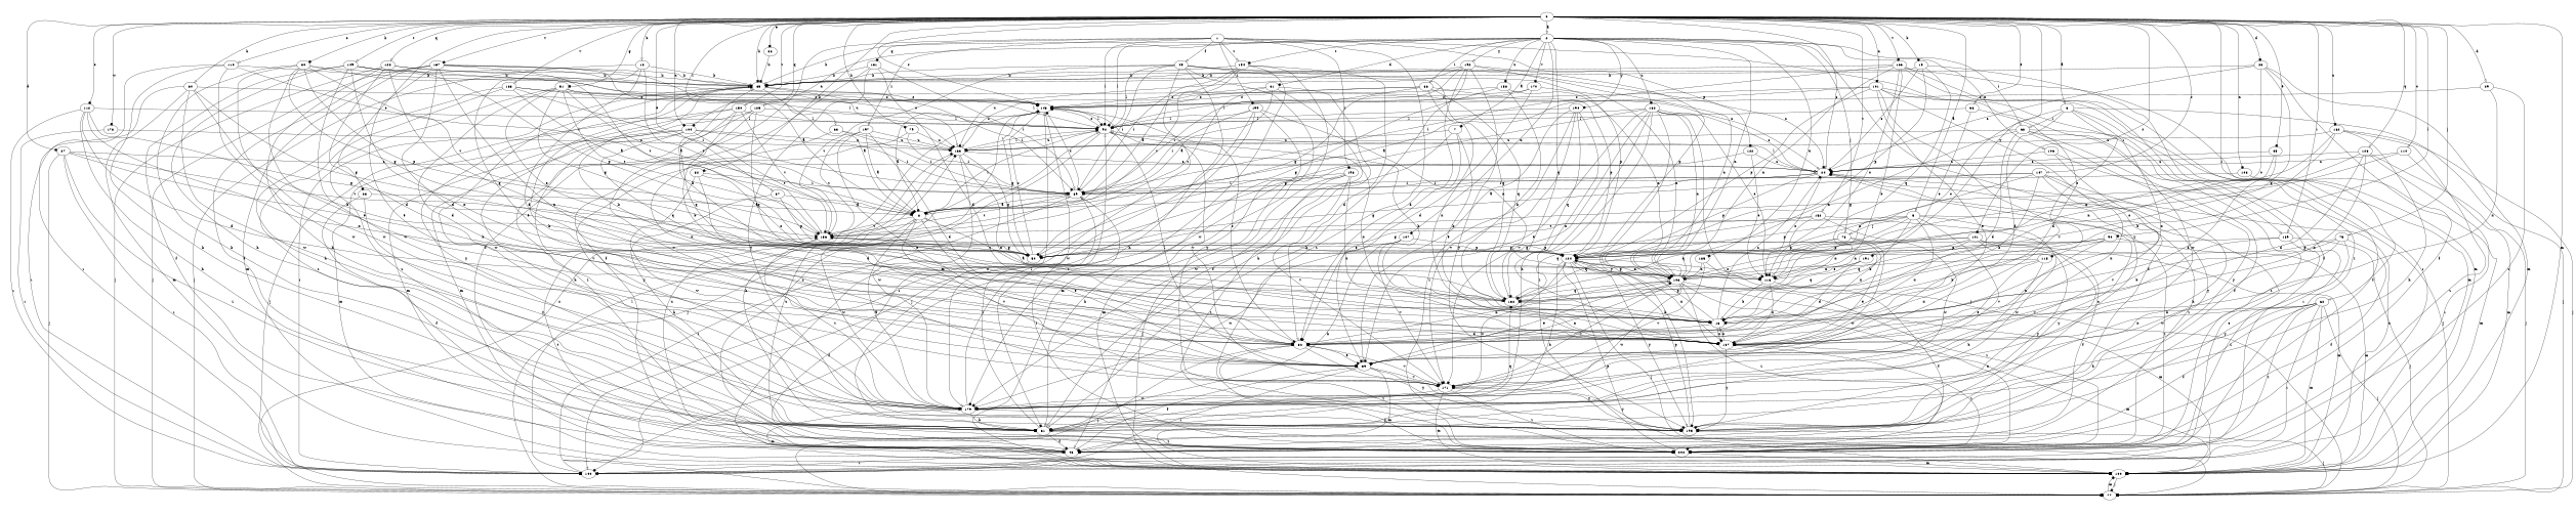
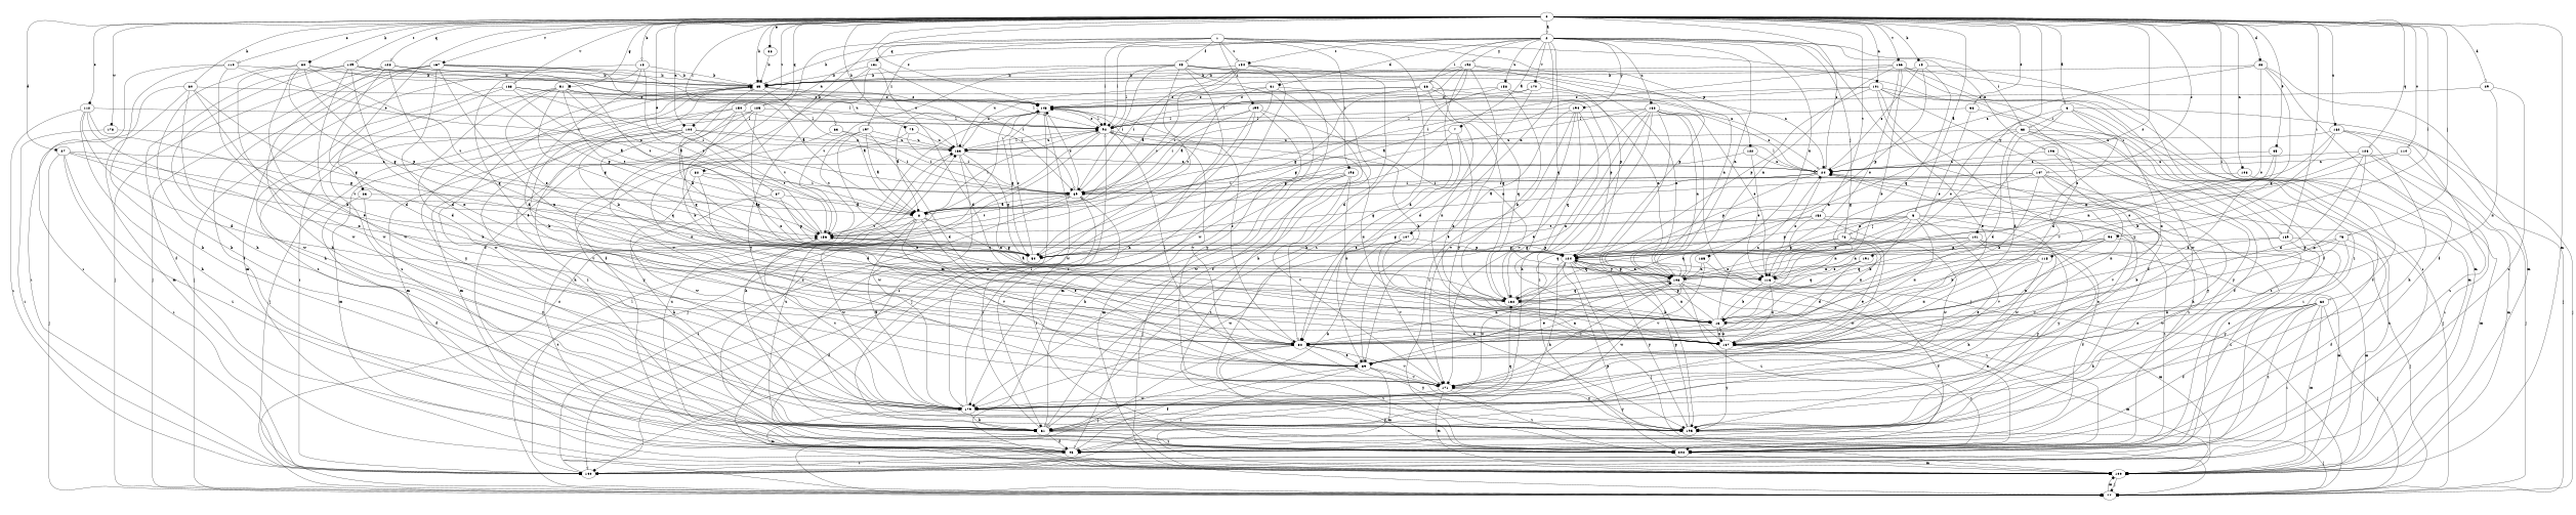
  strict digraph {
    edge [arrowhead=onormal]
    0
    2
    5
    6
    n5 [label=18]
    15
    23
    24
    27
    28
    29
    35
    36
    37
    38
    51
    60
    62
    63
    75
    79
    80
    82
    85
    90
    100
    101
    103
    104
    110
    112
    114
    125
    126
    128
    139
    141
    147
    148
    149
    150
    152
    166
    167
    168
    178
    182
    191
    92
    154
    7
    31
    66
    68
    76
    106
    107
    108
    132
    158
    162
    170
    185
    192
    194
    195
    202
    16
    54
    124
    171
    179
    187
    46
    32
    77
    115
    116
    39
    156
    8
    69
    140
    61
    163
    1
    45
    122
    131
    197
    198
    199
    0 -> 2 [label=a]
    0 -> 5 [label=a]
    0 -> 6 [label=a]
    0 -> n5 [label=b]
    0 -> 15 [arrowhead=box label=b]
    0 -> 23 [arrowhead=box label=c]
    0 -> 24 [label=c]
    0 -> 27 [arrowhead=box label=d]
    0 -> 28 [arrowhead=box label=d]
    0 -> 29 [label=d]
    0 -> 35 [arrowhead=box label=e]
    0 -> 36 [label=e]
    0 -> 37 [label=e]
    0 -> 38 [arrowhead=box label=e]
    0 -> 51 [arrowhead=box label=g]
    0 -> 60 [label=h]
    0 -> 62 [label=i]
    0 -> 63 [label=i]
    0 -> 75 [label=j]
    0 -> 79 [arrowhead=box label=k]
    0 -> 80 [arrowhead=box label=k]
    0 -> 82 [arrowhead=box label=k]
    0 -> 85 [arrowhead=box label=k]
    0 -> 90 [arrowhead=box label=l]
    0 -> 100 [arrowhead=box label=m]
    0 -> 101 [arrowhead=box label=n]
    0 -> 103 [arrowhead=box label=n]
    0 -> 104 [arrowhead=box label=n]
    0 -> 110 [label=o]
    0 -> 112 [arrowhead=box label=o]
    0 -> 114 [label=o]
    0 -> 125 [label=q]
    0 -> 126 [label=q]
    0 -> 128 [label=q]
    0 -> 139 [label=r]
    0 -> 141 [arrowhead=box label=s]
    0 -> 147 [label=s]
    0 -> 148 [arrowhead=box label=s]
    0 -> 149 [label=t]
    0 -> 150 [label=t]
    0 -> 152 [label=t]
    0 -> 166 [arrowhead=box label=v]
    0 -> 167 [arrowhead=box label=v]
    0 -> 168 [label=v]
    0 -> 178 [arrowhead=box label=w]
    0 -> 182 [arrowhead=box label=x]
    0 -> 191 [arrowhead=box label=y]
    2 -> 85 [label=k]
    2 -> 104 [arrowhead=box label=n]
    2 -> 92 [arrowhead=box label=l]
    2 -> 154 [arrowhead=box label=t]
    2 -> 7 [arrowhead=box label=a]
    2 -> 31 [arrowhead=box label=d]
    2 -> 66 [label=i]
    2 -> 68 [label=i]
    2 -> 76 [label=j]
    2 -> 106 [label=n]
    2 -> 107 [arrowhead=box label=n]
    2 -> 108 [arrowhead=box label=n]
    2 -> 132 [label=q]
    2 -> 158 [arrowhead=box label=u]
    2 -> 162 [arrowhead=box label=u]
    2 -> 170 [arrowhead=box label=v]
    2 -> 185 [arrowhead=box label=x]
    2 -> 192 [label=y]
    2 -> 194 [arrowhead=box label=y]
    2 -> 195 [arrowhead=box label=y]
    5 -> 76 [label=j]
    5 -> 132 [arrowhead=box label=q]
    5 -> 202 [label=z]
    5 -> 16 [arrowhead=box label=b]
    5 -> 54 [arrowhead=box label=g]
    5 -> 124 [label=p]
    5 -> 171 [arrowhead=box label=v]
    5 -> 179 [arrowhead=box label=w]
    5 -> 187 [arrowhead=box label=x]
    6 -> 68 [label=i]
    6 -> 187 [label=x]
    6 -> 46 [arrowhead=box label=f]
    6 -> 32 [arrowhead=box label=d]
    6 -> 77 [label=j]
    6 -> 115 [arrowhead=box label=o]
    6 -> 116 [label=o]
    n5 -> 85 [label=k]
    n5 -> 32 [label=d]
    n5 -> 77 [arrowhead=box label=j]
    n5 -> 39 [arrowhead=box label=e]
    n5 -> 156 [label=t]
    15 -> 24 [label=c]
    15 -> 85 [arrowhead=box label=k]
    15 -> 132 [label=q]
    15 -> 202 [label=z]
    15 -> 124 [label=p]
    23 -> 195 [arrowhead=box label=y]
    23 -> 46 [label=f]
    23 -> 8 [label=a]
    24 -> 92 [label=l]
    24 -> 202 [label=z]
    24 -> 124 [label=p]
    24 -> 116 [arrowhead=box label=o]
    24 -> 8 [label=a]
    24 -> 69 [label=i]
    27 -> 24 [label=c]
    27 -> 202 [arrowhead=box label=z]
    27 -> 16 [arrowhead=box label=b]
    27 -> 77 [arrowhead=box label=j]
    27 -> 156 [arrowhead=box label=t]
    27 -> 140 [arrowhead=box label=r]
    28 -> 24 [arrowhead=box label=c]
    28 -> 85 [label=k]
    28 -> 100 [arrowhead=box label=m]
    28 -> 132 [label=q]
    28 -> 46 [arrowhead=box label=f]
    28 -> 116 [label=o]
    29 -> 148 [arrowhead=box label=s]
    29 -> 202 [label=z]
    29 -> 187 [label=x]
    35 -> 24 [arrowhead=box label=c]
    35 -> 32 [label=d]
    35 -> 116 [arrowhead=box label=o]
    36 -> 92 [arrowhead=box label=l]
    36 -> 32 [arrowhead=box label=d]
    36 -> 116 [arrowhead=box label=o]
    37 -> 124 [label=p]
    37 -> 8 [arrowhead=box label=a]
    37 -> 61 [label=h]
    38 -> 85 [arrowhead=box label=k]
    51 -> 148 [arrowhead=box label=s]
    51 -> 92 [arrowhead=box label=l]
    51 -> 202 [label=z]
    51 -> 54 [label=g]
    51 -> 32 [arrowhead=box label=d]
    51 -> 116 [arrowhead=box label=o]
    51 -> 156 [arrowhead=box label=t]
    51 -> 8 [arrowhead=box label=a]
    60 -> 100 [arrowhead=box label=m]
    60 -> 148 [label=s]
    60 -> 16 [label=b]
    60 -> 54 [label=g]
    60 -> 179 [label=w]
    60 -> 140 [arrowhead=box label=r]
    62 -> 100 [label=m]
    62 -> 202 [label=z]
    62 -> 16 [arrowhead=box label=b]
    62 -> 187 [arrowhead=box label=x]
    62 -> 46 [label=f]
    62 -> 77 [arrowhead=box label=j]
    62 -> 140 [label=r]
    62 -> 61 [label=h]
    63 -> 187 [arrowhead=box label=x]
    63 -> 69 [label=i]
    63 -> 163 [label=u]
    75 -> 195 [label=y]
    75 -> 16 [arrowhead=box label=b]
    75 -> 124 [arrowhead=box label=p]
    75 -> 179 [label=w]
    75 -> 46 [label=f]
    79 -> 171 [label=v]
    79 -> 69 [arrowhead=box label=i]
    79 -> 163 [arrowhead=box label=u]
    80 -> 24 [label=c]
    80 -> 85 [arrowhead=box label=k]
    80 -> 54 [label=g]
    80 -> 124 [arrowhead=box label=p]
    80 -> 179 [label=w]
    80 -> 39 [arrowhead=box label=e]
    80 -> 156 [label=t]
    80 -> 61 [arrowhead=box label=h]
    82 -> 179 [label=w]
    82 -> 32 [arrowhead=box label=d]
    82 -> 116 [label=o]
    82 -> 69 [label=i]
    85 -> 148 [arrowhead=box label=s]
    85 -> 195 [label=y]
    85 -> 179 [arrowhead=box label=w]
    85 -> 8 [arrowhead=box label=a]
    85 -> 69 [arrowhead=box label=i]
    85 -> 140 [arrowhead=box label=r]
    90 -> 100 [arrowhead=box label=m]
    90 -> 108 [label=n]
    90 -> 16 [label=b]
    90 -> 124 [arrowhead=box label=p]
    90 -> 187 [label=x]
    100 -> 24 [arrowhead=box label=c]
    100 -> 124 [label=p]
    100 -> 77 [arrowhead=box label=j]
    101 -> 100 [arrowhead=box label=m]
    101 -> 148 [arrowhead=box label=s]
    101 -> 124 [label=p]
    101 -> 171 [label=v]
    101 -> 179 [label=w]
    101 -> 46 [arrowhead=box label=f]
    101 -> 39 [arrowhead=box label=e]
    101 -> 8 [arrowhead=box label=a]
    103 -> 100 [label=m]
    103 -> 69 [label=i]
    104 -> 100 [arrowhead=box label=m]
    104 -> 132 [arrowhead=box label=q]
    104 -> 195 [label=y]
    104 -> 156 [arrowhead=box label=t]
    104 -> 69 [arrowhead=box label=i]
    104 -> 61 [arrowhead=box label=h]
    104 -> 163 [label=u]
    110 -> 85 [arrowhead=box label=k]
    110 -> 179 [label=w]
    110 -> 69 [label=i]
    110 -> 140 [arrowhead=box label=r]
    110 -> 61 [label=h]
    112 -> 92 [label=l]
    112 -> 54 [arrowhead=box label=g]
    112 -> 187 [arrowhead=box label=x]
    112 -> 32 [arrowhead=box label=d]
    112 -> 140 [label=r]
    112 -> 61 [label=h]
    114 -> 24 [label=c]
    114 -> 100 [arrowhead=box label=m]
    114 -> 108 [label=n]
    125 -> 100 [arrowhead=box label=m]
    125 -> 92 [arrowhead=box label=l]
    125 -> 132 [label=q]
    125 -> 202 [label=z]
    125 -> 171 [label=v]
    126 -> 24 [arrowhead=box label=c]
    126 -> 54 [label=g]
    126 -> 187 [label=x]
    126 -> 32 [label=d]
    126 -> 77 [label=j]
    126 -> 140 [label=r]
    128 -> 85 [label=k]
    128 -> 148 [arrowhead=box label=s]
    128 -> 132 [label=q]
    128 -> 32 [arrowhead=box label=d]
    128 -> 77 [label=j]
    128 -> 61 [arrowhead=box label=h]
    139 -> 202 [arrowhead=box label=z]
    139 -> 54 [label=g]
    139 -> 171 [arrowhead=box label=v]
    139 -> 77 [arrowhead=box label=j]
    141 -> 100 [label=m]
    141 -> 108 [arrowhead=box label=n]
    141 -> 132 [label=q]
    141 -> 195 [label=y]
    141 -> 54 [arrowhead=box label=g]
    141 -> 124 [label=p]
    141 -> 46 [label=f]
    147 -> 108 [label=n]
    147 -> 16 [arrowhead=box label=b]
    147 -> 54 [label=g]
    147 -> 171 [arrowhead=box label=v]
    147 -> 187 [arrowhead=box label=x]
    147 -> 69 [arrowhead=box label=i]
    147 -> 61 [arrowhead=box label=h]
    148 -> 92 [arrowhead=box label=l]
    148 -> 54 [label=g]
    148 -> 171 [label=v]
    148 -> 179 [label=w]
    148 -> 8 [arrowhead=box label=a]
    149 -> 85 [arrowhead=box label=k]
    149 -> 124 [arrowhead=box label=p]
    149 -> 179 [arrowhead=box label=w]
    149 -> 187 [arrowhead=box label=x]
    149 -> 46 [arrowhead=box label=f]
    149 -> 61 [label=h]
    149 -> 163 [arrowhead=box label=u]
    150 -> 100 [arrowhead=box label=m]
    150 -> 92 [label=l]
    150 -> 132 [label=q]
    150 -> 16 [arrowhead=box label=b]
    150 -> 77 [arrowhead=box label=j]
    150 -> 156 [label=t]
    152 -> 132 [label=q]
    152 -> 195 [arrowhead=box label=y]
    152 -> 179 [label=w]
    152 -> 187 [label=x]
    152 -> 156 [label=t]
    166 -> 85 [arrowhead=box label=k]
    166 -> 100 [label=m]
    166 -> 108 [label=n]
    166 -> 16 [label=b]
    166 -> 46 [label=f]
    166 -> 116 [arrowhead=box label=o]
    166 -> 69 [label=i]
    166 -> 140 [label=r]
    167 -> 85 [label=k]
    167 -> 100 [label=m]
    167 -> 187 [arrowhead=box label=x]
    167 -> 46 [label=f]
    167 -> 32 [arrowhead=box label=d]
    167 -> 77 [label=j]
-   167 -> 39 [label=e]
    167 -> 156 [label=t]
    167 -> 8 [label=a]
    167 -> 163 [label=u]
    168 -> 148 [arrowhead=box label=s]
    168 -> 92 [label=l]
    168 -> 202 [arrowhead=box label=z]
    168 -> 8 [arrowhead=box label=a]
    168 -> 69 [label=i]
    168 -> 61 [arrowhead=box label=h]
    178 -> 140 [arrowhead=box label=r]
    178 -> 163 [arrowhead=box label=u]
    182 -> 108 [label=n]
    182 -> 202 [arrowhead=box label=z]
    182 -> 16 [arrowhead=box label=b]
    182 -> 77 [arrowhead=box label=j]
    182 -> 61 [label=h]
    182 -> 163 [arrowhead=box label=u]
    191 -> 132 [arrowhead=box label=q]
    191 -> 32 [label=d]
    191 -> 116 [label=o]
    92 -> 148 [arrowhead=box label=s]
    92 -> 16 [label=b]
    92 -> 187 [arrowhead=box label=x]
    92 -> 77 [label=j]
    92 -> 163 [arrowhead=box label=u]
    154 -> 85 [label=k]
    154 -> 179 [arrowhead=box label=w]
    154 -> 32 [label=d]
    154 -> 156 [arrowhead=box label=t]
    154 -> 8 [arrowhead=box label=a]
    154 -> 69 [label=i]
    154 -> 140 [arrowhead=box label=r]
    7 -> 16 [label=b]
    7 -> 179 [arrowhead=box label=w]
    7 -> 39 [arrowhead=box label=e]
    7 -> 163 [label=u]
    31 -> 148 [arrowhead=box label=s]
    31 -> 46 [label=f]
    31 -> 156 [label=t]
    31 -> 8 [arrowhead=box label=a]
    31 -> 61 [label=h]
    66 -> 148 [arrowhead=box label=s]
    66 -> 132 [label=q]
    66 -> 124 [arrowhead=box label=p]
    66 -> 187 [arrowhead=box label=x]
    66 -> 69 [arrowhead=box label=i]
    66 -> 163 [label=u]
    68 -> 108 [label=n]
    68 -> 195 [arrowhead=box label=y]
    68 -> 202 [arrowhead=box label=z]
    68 -> 46 [arrowhead=box label=f]
    68 -> 32 [arrowhead=box label=d]
    68 -> 140 [label=r]
    68 -> 163 [label=u]
    76 -> 132 [label=q]
    76 -> 124 [label=p]
    76 -> 179 [label=w]
    76 -> 39 [arrowhead=box label=e]
    106 -> 24 [arrowhead=box label=c]
    106 -> 195 [arrowhead=box label=y]
    106 -> 77 [arrowhead=box label=j]
    107 -> 124 [label=p]
    107 -> 171 [arrowhead=box label=v]
    107 -> 179 [label=w]
    107 -> 61 [arrowhead=box label=h]
    108 -> 100 [label=m]
    108 -> 132 [label=q]
    108 -> 202 [arrowhead=box label=z]
    108 -> 124 [label=p]
    108 -> 171 [arrowhead=box label=v]
    108 -> 179 [label=w]
    108 -> 39 [label=e]
    132 -> 16 [label=b]
    132 -> 8 [label=a]
    158 -> 148 [arrowhead=box label=s]
    158 -> 108 [arrowhead=box label=n]
    158 -> 16 [arrowhead=box label=b]
    158 -> 54 [label=g]
    162 -> 24 [label=c]
    162 -> 92 [label=l]
    162 -> 108 [arrowhead=box label=n]
    162 -> 195 [arrowhead=box label=y]
    162 -> 202 [label=z]
    162 -> 54 [arrowhead=box label=g]
    162 -> 171 [arrowhead=box label=v]
    162 -> 77 [arrowhead=box label=j]
    162 -> 116 [label=o]
    162 -> 39 [arrowhead=box label=e]
    162 -> 61 [arrowhead=box label=h]
    170 -> 148 [arrowhead=box label=s]
    170 -> 92 [label=l]
    170 -> 108 [arrowhead=box label=n]
    170 -> 32 [arrowhead=box label=d]
    185 -> 108 [label=n]
    185 -> 202 [label=z]
    185 -> 171 [label=v]
    192 -> 85 [label=k]
    192 -> 108 [label=n]
    192 -> 195 [arrowhead=box label=y]
    192 -> 54 [arrowhead=box label=g]
    192 -> 124 [arrowhead=box label=p]
    192 -> 32 [arrowhead=box label=d]
    192 -> 61 [label=h]
    192 -> 163 [arrowhead=box label=u]
    194 -> 92 [label=l]
    194 -> 132 [arrowhead=box label=q]
    194 -> 202 [arrowhead=box label=z]
    194 -> 171 [arrowhead=box label=v]
    194 -> 187 [arrowhead=box label=x]
    194 -> 39 [label=e]
    195 -> 24 [arrowhead=box label=c]
    195 -> 124 [label=p]
    195 -> 77 [label=j]
    202 -> 100 [label=m]
    202 -> 108 [label=n]
    202 -> 69 [label=i]
    202 -> 163 [arrowhead=box label=u]
    16 -> 24 [arrowhead=box label=c]
    16 -> 85 [arrowhead=box label=k]
    16 -> 124 [arrowhead=box label=p]
    16 -> 187 [label=x]
    16 -> 32 [arrowhead=box label=d]
    54 -> 148 [label=s]
    54 -> 46 [label=f]
    54 -> 156 [arrowhead=box label=t]
    124 -> 108 [label=n]
    124 -> 195 [label=y]
    124 -> 179 [label=w]
    124 -> 187 [arrowhead=box label=x]
    124 -> 77 [label=j]
    124 -> 116 [arrowhead=box label=o]
    124 -> 61 [arrowhead=box label=h]
    171 -> 100 [arrowhead=box label=m]
    171 -> 195 [label=y]
    171 -> 202 [label=z]
    171 -> 179 [arrowhead=box label=w]
    179 -> 100 [arrowhead=box label=m]
    179 -> 92 [label=l]
    179 -> 195 [label=y]
    179 -> 156 [label=t]
    179 -> 8 [label=a]
    179 -> 61 [arrowhead=box label=h]
    187 -> 100 [arrowhead=box label=m]
    187 -> 195 [label=y]
    187 -> 202 [label=z]
    187 -> 16 [label=b]
    46 -> 148 [arrowhead=box label=s]
    46 -> 156 [arrowhead=box label=t]
    46 -> 140 [label=r]
    46 -> 163 [arrowhead=box label=u]
    32 -> 148 [arrowhead=box label=s]
    32 -> 108 [label=n]
    32 -> 195 [arrowhead=box label=y]
    32 -> 202 [label=z]
    32 -> 171 [label=v]
    32 -> 77 [label=j]
-   32 -> 39 [arrowhead=box label=e]
+   32 -> 39 [label=e]
    77 -> 100 [arrowhead=box label=m]
    77 -> 148 [label=s]
    115 -> 108 [label=n]
    115 -> 187 [label=x]
    115 -> 39 [arrowhead=box label=e]
    115 -> 61 [label=h]
    116 -> 85 [label=k]
    116 -> 16 [label=b]
    116 -> 187 [label=x]
    116 -> 46 [arrowhead=box label=f]
    39 -> 85 [arrowhead=box label=k]
    39 -> 100 [arrowhead=box label=m]
    39 -> 92 [label=l]
    39 -> 108 [arrowhead=box label=n]
    39 -> 195 [arrowhead=box label=y]
    39 -> 171 [arrowhead=box label=v]
    39 -> 46 [label=f]
    39 -> 140 [arrowhead=box label=r]
    156 -> 54 [label=g]
    156 -> 124 [label=p]
    8 -> 92 [label=l]
    8 -> 171 [arrowhead=box label=v]
    8 -> 179 [label=w]
    8 -> 39 [label=e]
    8 -> 156 [label=t]
    69 -> 148 [arrowhead=box label=s]
    69 -> 156 [arrowhead=box label=t]
    69 -> 8 [label=a]
    140 -> 24 [arrowhead=box label=c]
    140 -> 92 [label=l]
    140 -> 69 [label=i]
    61 -> 148 [label=s]
    61 -> 132 [arrowhead=box label=q]
    61 -> 202 [label=z]
    61 -> 46 [arrowhead=box label=f]
    61 -> 69 [label=i]
    163 -> 24 [label=c]
    163 -> 92 [arrowhead=box label=l]
    163 -> 54 [label=g]
    163 -> 179 [label=w]
    163 -> 187 [arrowhead=box label=x]
    163 -> 61 [arrowhead=box label=h]
    1 -> 139 [label=r]
    1 -> 92 [arrowhead=box label=l]
    1 -> 154 [label=t]
    1 -> 202 [arrowhead=box label=z]
    1 -> 46 [label=f]
    1 -> 45 [label=f]
    1 -> 122 [arrowhead=box label=p]
    1 -> 131 [arrowhead=box label=q]
    1 -> 197 [label=z]
    1 -> 198 [arrowhead=box label=z]
    1 -> 199 [arrowhead=box label=z]
    45 -> 24 [arrowhead=box label=c]
    45 -> 85 [arrowhead=box label=k]
    45 -> 100 [arrowhead=box label=m]
    45 -> 92 [label=l]
    45 -> 132 [arrowhead=box label=q]
    45 -> 195 [label=y]
    45 -> 124 [label=p]
    45 -> 156 [arrowhead=box label=t]
    45 -> 69 [arrowhead=box label=i]
    45 -> 61 [arrowhead=box label=h]
    122 -> 24 [label=c]
    122 -> 100 [label=m]
    122 -> 116 [arrowhead=box label=o]
    131 -> 85 [label=k]
    131 -> 195 [arrowhead=box label=y]
    131 -> 46 [label=f]
    131 -> 32 [arrowhead=box label=d]
    131 -> 69 [label=i]
    197 -> 32 [label=d]
    197 -> 39 [arrowhead=box label=e]
    197 -> 156 [label=t]
    197 -> 8 [arrowhead=box label=a]
    197 -> 163 [label=u]
    198 -> 202 [label=z]
    198 -> 171 [label=v]
    198 -> 187 [arrowhead=box label=x]
    198 -> 77 [arrowhead=box label=j]
    198 -> 69 [arrowhead=box label=i]
    198 -> 61 [label=h]
    199 -> 100 [label=m]
    199 -> 92 [label=l]
    199 -> 108 [label=n]
    199 -> 77 [label=j]
    199 -> 69 [label=i]
    199 -> 140 [label=r]
  }
